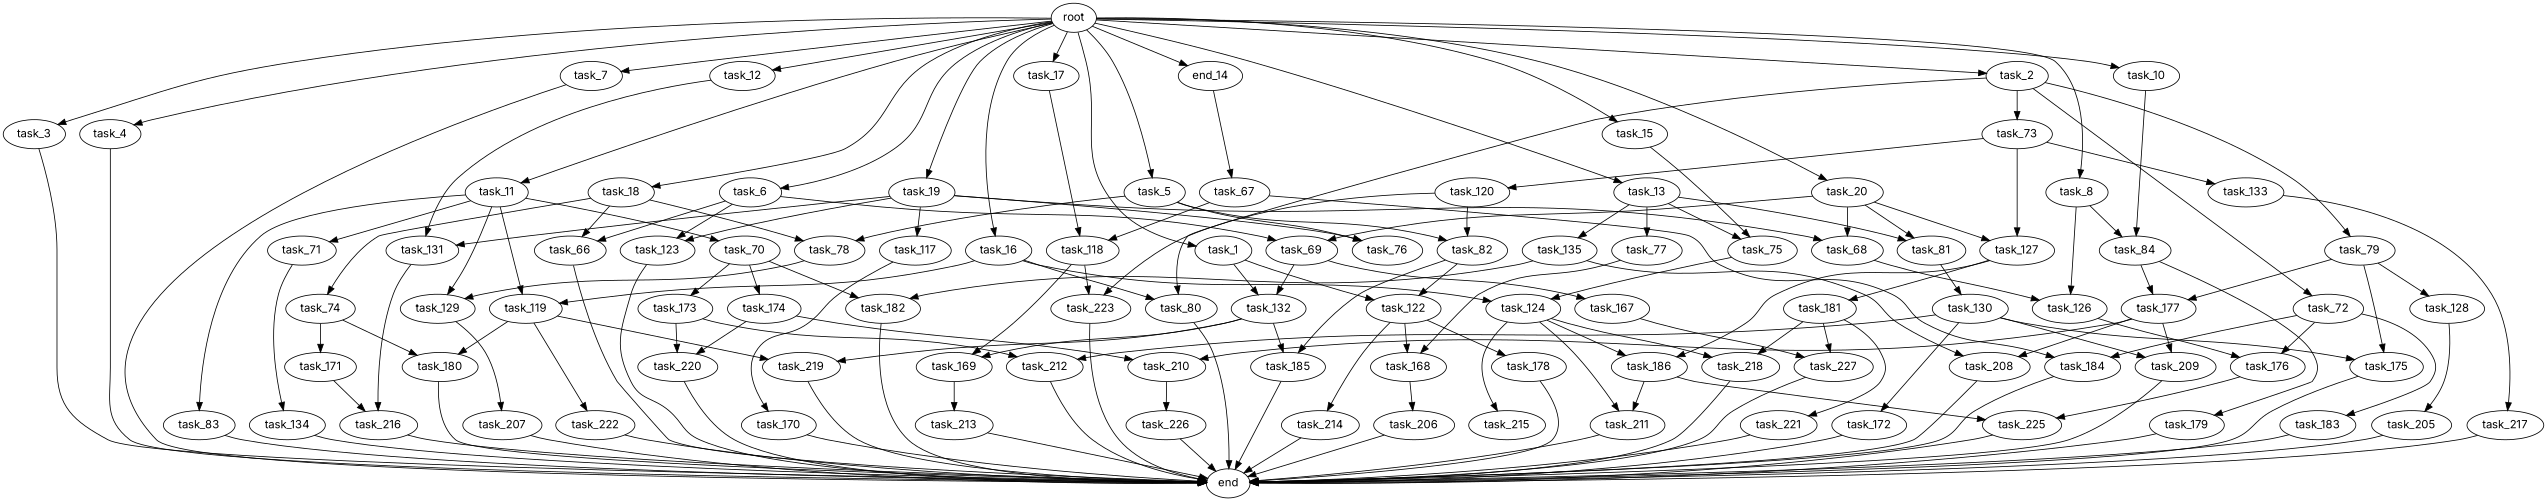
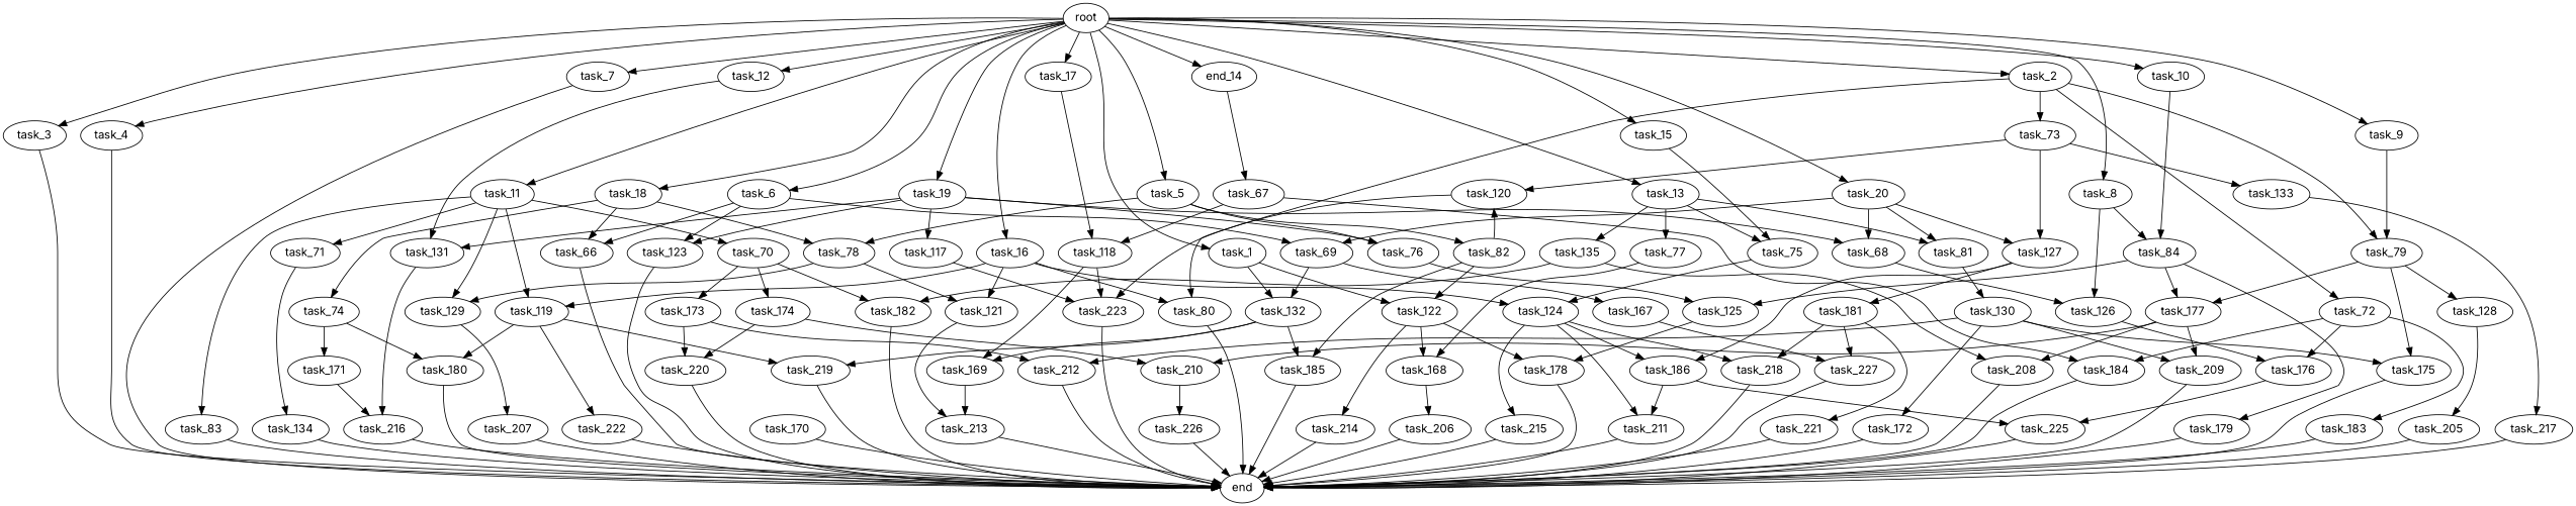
  digraph {
    fontname=Inter
    node [fontname=Inter]
    edge [fontname=Inter]
    root
    task_1
    task_2
    task_3
    task_4
    task_5
    task_6
    task_7
    task_8
+   task_9
    task_10
    task_11
    task_12
    task_13
    n15 [label=end_14]
    task_15
    task_16
    task_17
    task_18
    task_19
    task_20
    task_122
    task_132
    task_72
    task_73
    task_79
    task_80
    end
    task_76
    task_78
    task_82
    task_66
    task_69
    task_123
    task_84
    task_126
    task_70
    task_71
    task_83
    task_119
    task_129
    task_131
    task_75
    task_77
    task_81
    task_135
    task_67
+   task_121
    task_124
    task_118
    task_74
    task_68
    task_117
    task_127
    task_168
    task_178
    task_214
    task_185
    task_169
    task_219
    task_184
    task_176
    task_183
    task_120
    task_133
    task_128
    task_175
    task_177
+   task_125
    task_167
    task_179
    task_173
    task_174
    task_182
    task_134
    task_180
    task_222
    task_207
    task_216
    task_130
    task_208
    task_213
    task_186
    task_211
    task_218
    task_215
    task_223
    task_171
    task_170
    task_181
    task_227
    task_212
    task_220
    task_210
    task_225
    task_217
    task_206
    task_205
    task_209
    task_172
    task_221
    task_226
    root -> task_1
    root -> task_2
    root -> task_3
    root -> task_4
    root -> task_5
    root -> task_6
    root -> task_7
    root -> task_8
+   root -> task_9
    root -> task_10
    root -> task_11
    root -> task_12
    root -> task_13
    root -> n15
    root -> task_15
    root -> task_16
    root -> task_17
    root -> task_18
    root -> task_19
    root -> task_20
    task_1 -> task_122
    task_1 -> task_132
    task_2 -> task_72
    task_2 -> task_73
    task_2 -> task_79
    task_2 -> task_80
    task_3 -> end
    task_4 -> end
    task_5 -> task_76
    task_5 -> task_78
    task_5 -> task_82
    task_6 -> task_66
    task_6 -> task_69
    task_6 -> task_123
    task_7 -> end
    task_8 -> task_84
    task_8 -> task_126
+   task_9 -> task_79
    task_10 -> task_84
    task_11 -> task_70
    task_11 -> task_71
    task_11 -> task_83
    task_11 -> task_119
    task_11 -> task_129
    task_12 -> task_131
    task_13 -> task_75
    task_13 -> task_77
    task_13 -> task_81
    task_13 -> task_135
    n15 -> task_67
    task_15 -> task_75
    task_16 -> task_80
    task_16 -> task_119
+   task_16 -> task_121
    task_16 -> task_124
    task_17 -> task_118
    task_18 -> task_78
    task_18 -> task_66
    task_18 -> task_74
    task_19 -> task_76
    task_19 -> task_123
    task_19 -> task_131
    task_19 -> task_68
    task_19 -> task_117
    task_20 -> task_69
    task_20 -> task_81
    task_20 -> task_68
    task_20 -> task_127
    task_122 -> task_168
    task_122 -> task_178
    task_122 -> task_214
    task_132 -> task_185
    task_132 -> task_169
    task_132 -> task_219
    task_72 -> task_184
    task_72 -> task_176
    task_72 -> task_183
    task_73 -> task_127
    task_73 -> task_120
    task_73 -> task_133
    task_79 -> task_128
    task_79 -> task_175
    task_79 -> task_177
    task_80 -> end
+   task_76 -> task_125
    task_78 -> task_129
+   task_78 -> task_121
    task_82 -> task_122
    task_82 -> task_185
-   task_120 -> task_82
+   task_82 -> task_120
    task_66 -> end
    task_69 -> task_132
    task_69 -> task_167
    task_123 -> end
    task_84 -> task_177
+   task_84 -> task_125
    task_84 -> task_179
    task_126 -> task_176
    task_70 -> task_173
    task_70 -> task_174
    task_70 -> task_182
    task_71 -> task_134
    task_83 -> end
    task_119 -> task_219
    task_119 -> task_180
    task_119 -> task_222
    task_129 -> task_207
    task_131 -> task_216
    task_75 -> task_124
    task_77 -> task_168
    task_81 -> task_130
    task_135 -> task_182
    task_135 -> task_208
    task_67 -> task_118
    task_67 -> task_184
+   task_121 -> task_213
    task_124 -> task_186
    task_124 -> task_211
    task_124 -> task_218
    task_124 -> task_215
    task_118 -> task_169
    task_118 -> task_223
    task_74 -> task_180
    task_74 -> task_171
    task_68 -> task_126
-   task_117 -> task_170
+   task_117 -> task_223
    task_127 -> task_186
    task_127 -> task_181
    task_168 -> task_206
    task_178 -> end
    task_214 -> end
    task_185 -> end
    task_169 -> task_213
    task_219 -> end
    task_184 -> end
    task_176 -> task_225
    task_183 -> end
    task_120 -> task_223
    task_133 -> task_217
    task_128 -> task_205
    task_175 -> end
    task_177 -> task_208
    task_177 -> task_210
    task_177 -> task_209
+   task_125 -> task_178
    task_167 -> task_227
    task_179 -> end
    task_173 -> task_212
    task_173 -> task_220
    task_174 -> task_220
    task_174 -> task_210
    task_182 -> end
    task_134 -> end
    task_180 -> end
    task_222 -> end
    task_207 -> end
    task_216 -> end
    task_130 -> task_175
    task_130 -> task_212
    task_130 -> task_209
    task_130 -> task_172
    task_208 -> end
    task_213 -> end
    task_186 -> task_211
    task_186 -> task_225
    task_211 -> end
    task_218 -> end
+   task_215 -> end
    task_223 -> end
    task_171 -> task_216
    task_170 -> end
    task_181 -> task_218
    task_181 -> task_227
    task_181 -> task_221
    task_227 -> end
    task_212 -> end
    task_220 -> end
    task_210 -> task_226
    task_225 -> end
    task_217 -> end
    task_206 -> end
    task_205 -> end
    task_209 -> end
    task_172 -> end
    task_221 -> end
    task_226 -> end
  }
